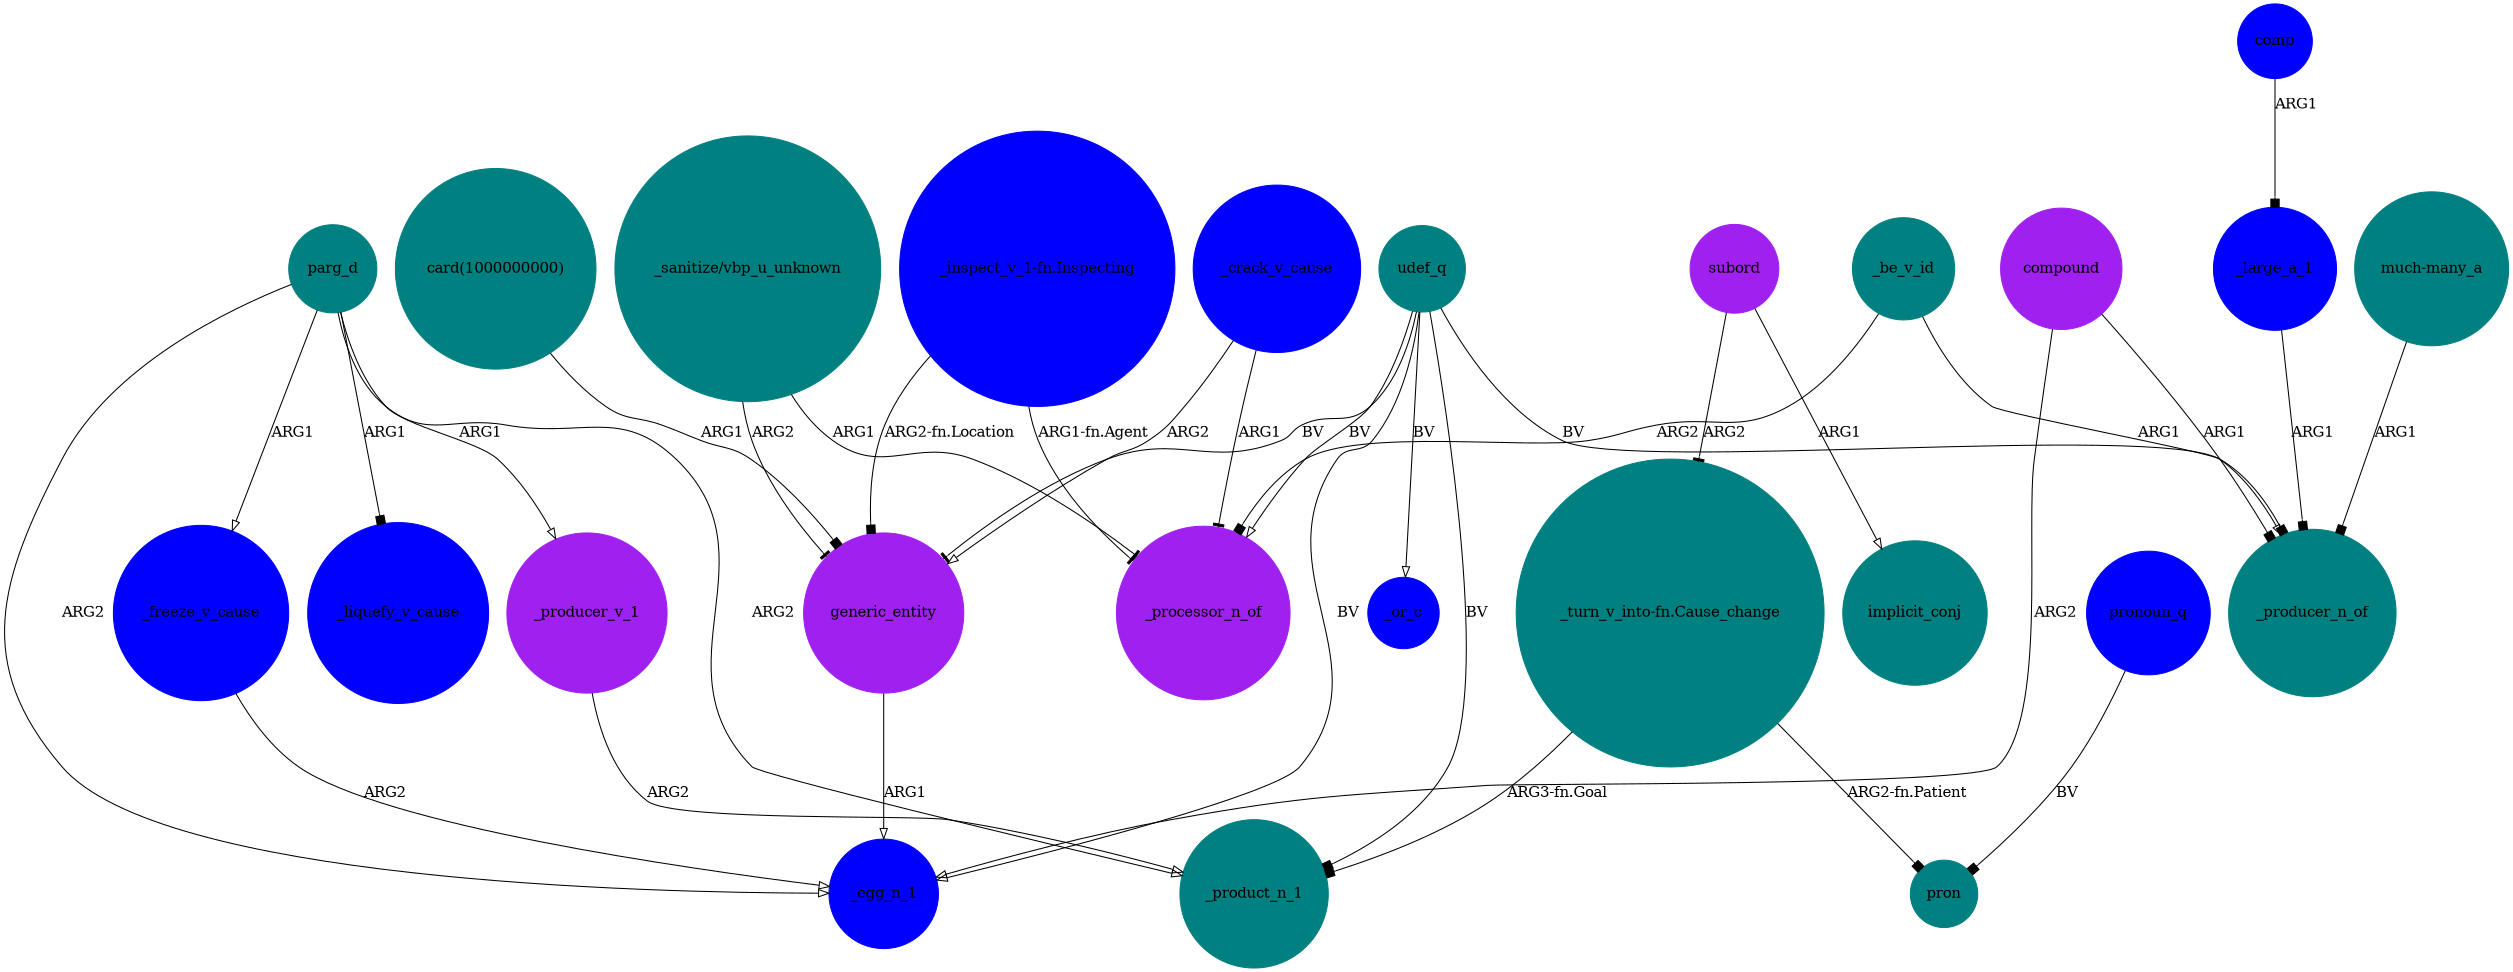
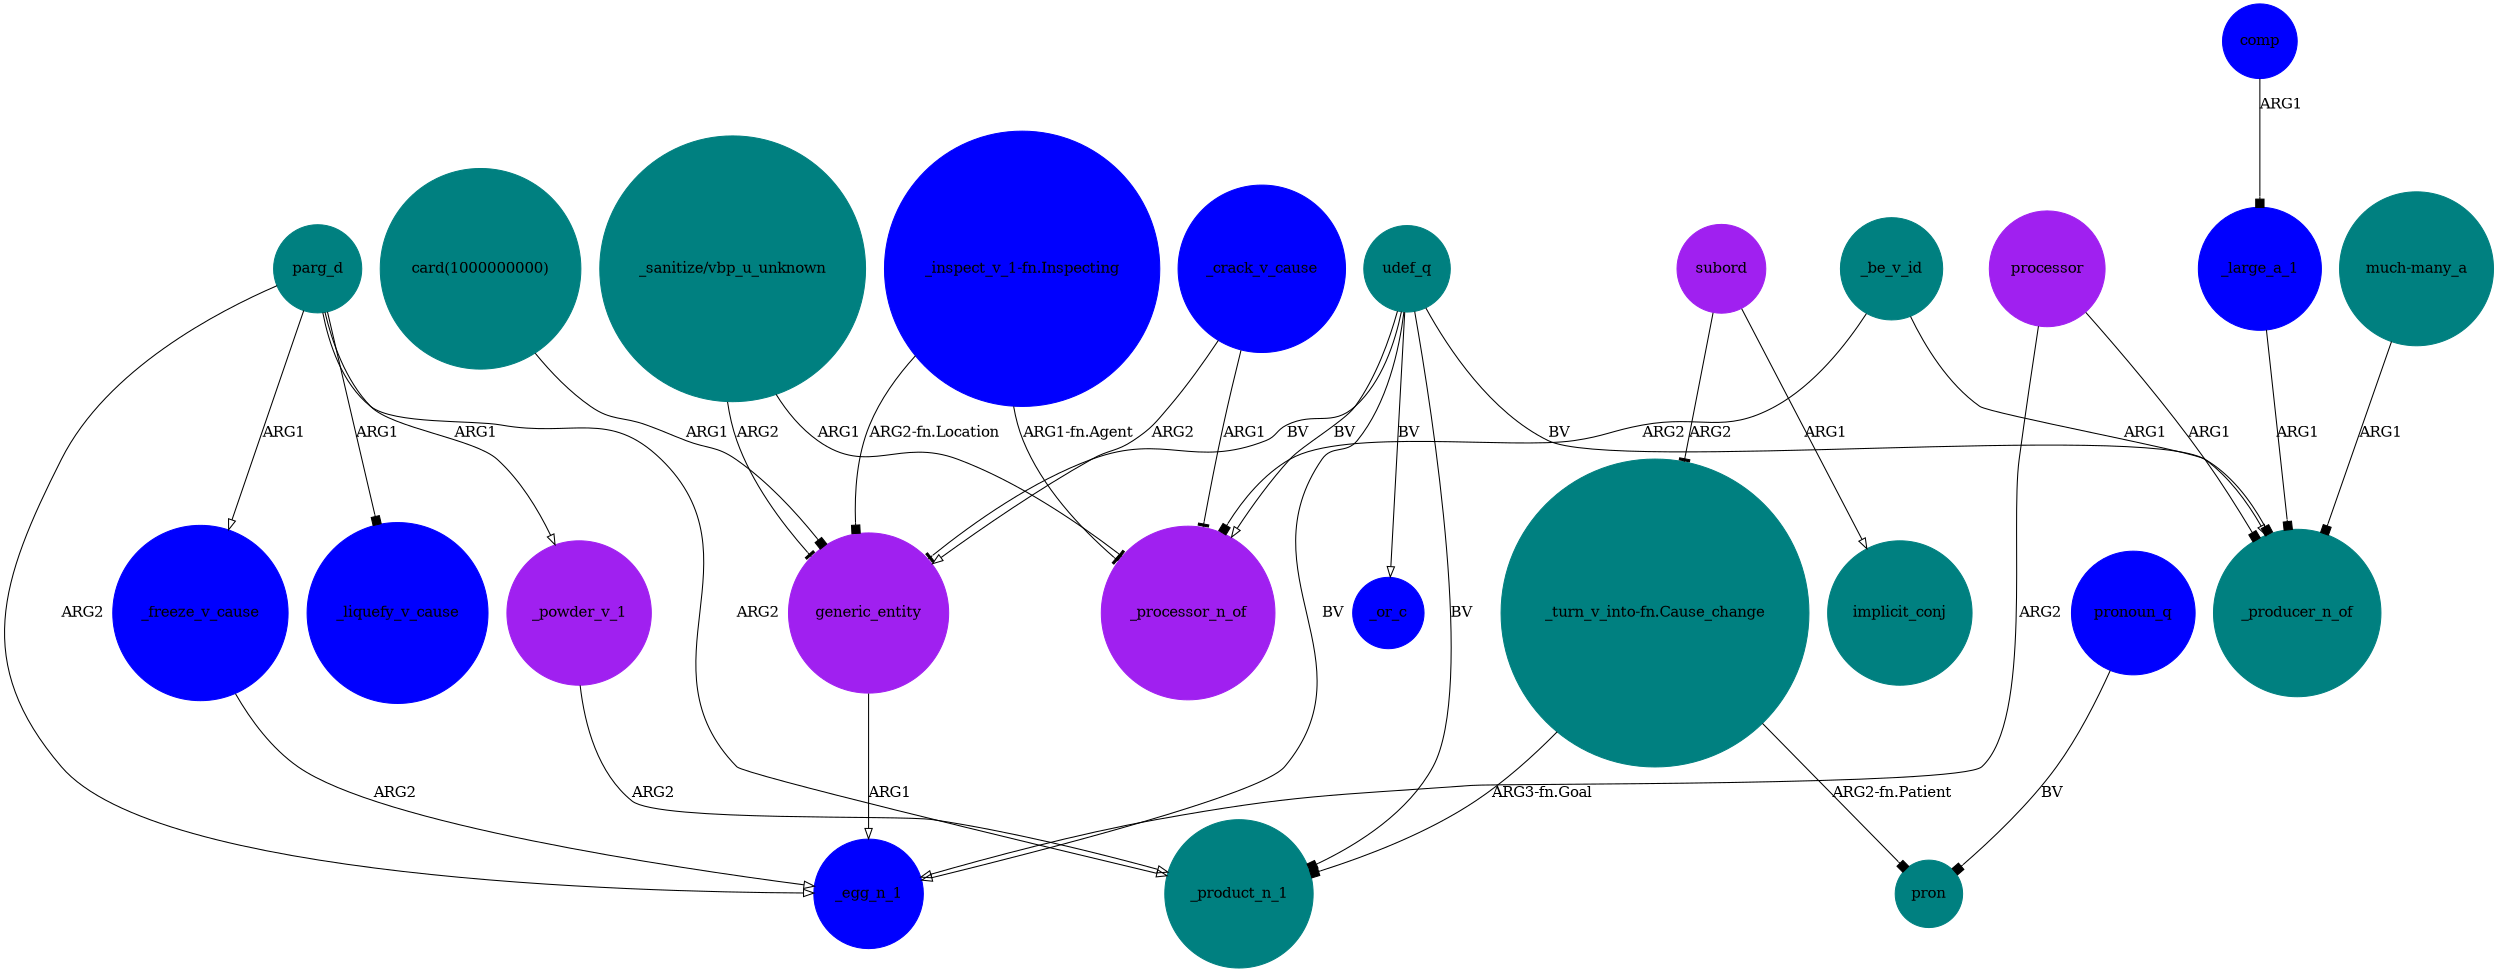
  digraph {
    fontname="DejaVu Serif"
    node [color=teal fontname="DejaVu Serif" shape=circle style=filled]
    edge [arrowhead=onormal fontname="DejaVu Serif"]
-   compound [color=purple]
+   compound [color=purple label=processor]
    _egg_n_1 [color=blue]
    _producer_n_of
    _processor_n_of [color=purple]
    parg_d
    _product_n_1
    _liquefy_v_cause [color=blue]
-   _powder_v_1 [color=purple label=_producer_v_1]
+   _powder_v_1 [color=purple]
    _freeze_v_cause [color=blue]
    subord [color=purple]
    "_turn_v_into-fn.Cause_change"
    implicit_conj
    pron
    udef_q
    generic_entity [color=purple]
    _or_c [color=blue]
    comp [color=blue]
    _large_a_1 [color=blue]
    "much-many_a"
    _be_v_id
    pronoun_q [color=blue]
    _crack_v_cause [color=blue]
    "_inspect_v_1-fn.Inspecting" [color=blue]
    "_sanitize/vbp_u_unknown"
    "card(1000000000)"
    compound -> _egg_n_1 [label=ARG2]
    compound -> _producer_n_of [arrowhead=box label=ARG1]
    parg_d -> _egg_n_1 [label=ARG2]
    parg_d -> _product_n_1 [label=ARG2]
    parg_d -> _liquefy_v_cause [arrowhead=box label=ARG1]
    parg_d -> _powder_v_1 [label=ARG1]
    parg_d -> _freeze_v_cause [label=ARG1]
    _powder_v_1 -> _product_n_1 [label=ARG2]
    _freeze_v_cause -> _egg_n_1 [label=ARG2]
    subord -> "_turn_v_into-fn.Cause_change" [arrowhead=tee label=ARG2]
    subord -> implicit_conj [label=ARG1]
    "_turn_v_into-fn.Cause_change" -> _product_n_1 [arrowhead=box label="ARG3-fn.Goal"]
    "_turn_v_into-fn.Cause_change" -> pron [arrowhead=box label="ARG2-fn.Patient"]
    udef_q -> _egg_n_1 [label=BV]
    udef_q -> _producer_n_of [arrowhead=box label=BV]
    udef_q -> _processor_n_of [label=BV]
    udef_q -> _product_n_1 [arrowhead=box label=BV]
    udef_q -> generic_entity [arrowhead=tee label=BV]
    udef_q -> _or_c [label=BV]
    generic_entity -> _egg_n_1 [label=ARG1]
    comp -> _large_a_1 [arrowhead=box label=ARG1]
    _large_a_1 -> _producer_n_of [arrowhead=box label=ARG1]
    "much-many_a" -> _producer_n_of [arrowhead=box label=ARG1]
    _be_v_id -> _producer_n_of [label=ARG1]
    _be_v_id -> _processor_n_of [arrowhead=box label=ARG2]
    pronoun_q -> pron [arrowhead=box label=BV]
    _crack_v_cause -> _processor_n_of [arrowhead=tee label=ARG1]
    _crack_v_cause -> generic_entity [label=ARG2]
    "_inspect_v_1-fn.Inspecting" -> _processor_n_of [arrowhead=tee label="ARG1-fn.Agent"]
    "_inspect_v_1-fn.Inspecting" -> generic_entity [arrowhead=box label="ARG2-fn.Location"]
    "_sanitize/vbp_u_unknown" -> _processor_n_of [arrowhead=tee label=ARG1]
    "_sanitize/vbp_u_unknown" -> generic_entity [arrowhead=tee label=ARG2]
    "card(1000000000)" -> generic_entity [arrowhead=box label=ARG1]
  }
